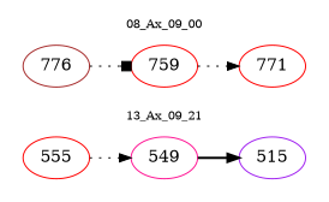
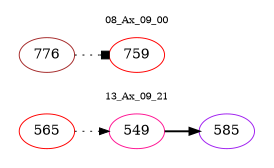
  digraph {
    rankdir=LR
    node [color=red]
    edge [arrowhead=normal color=black style=dotted]
-   n1 [label=555]
+   n1 [label=565]
    n2 [color=deeppink label=549]
-   n3 [color=purple label=515]
+   n3 [color=purple label=585]
    n4 [color=brown label=776]
    n5 [label=759]
-   n6 [label=771]
    subgraph cluster_1 {
      color=white
      fontsize=10
      label="13_Ax_09_21"
      n1
      n2
      n3
    }
    subgraph cluster_2 {
      color=white
      fontsize=10
      label="08_Ax_09_00"
      n4
      n5
-     n6
    }
    n1 -> n2
    n2 -> n3 [style=bold]
    n4 -> n5 [arrowhead=box]
-   n5 -> n6
  }
